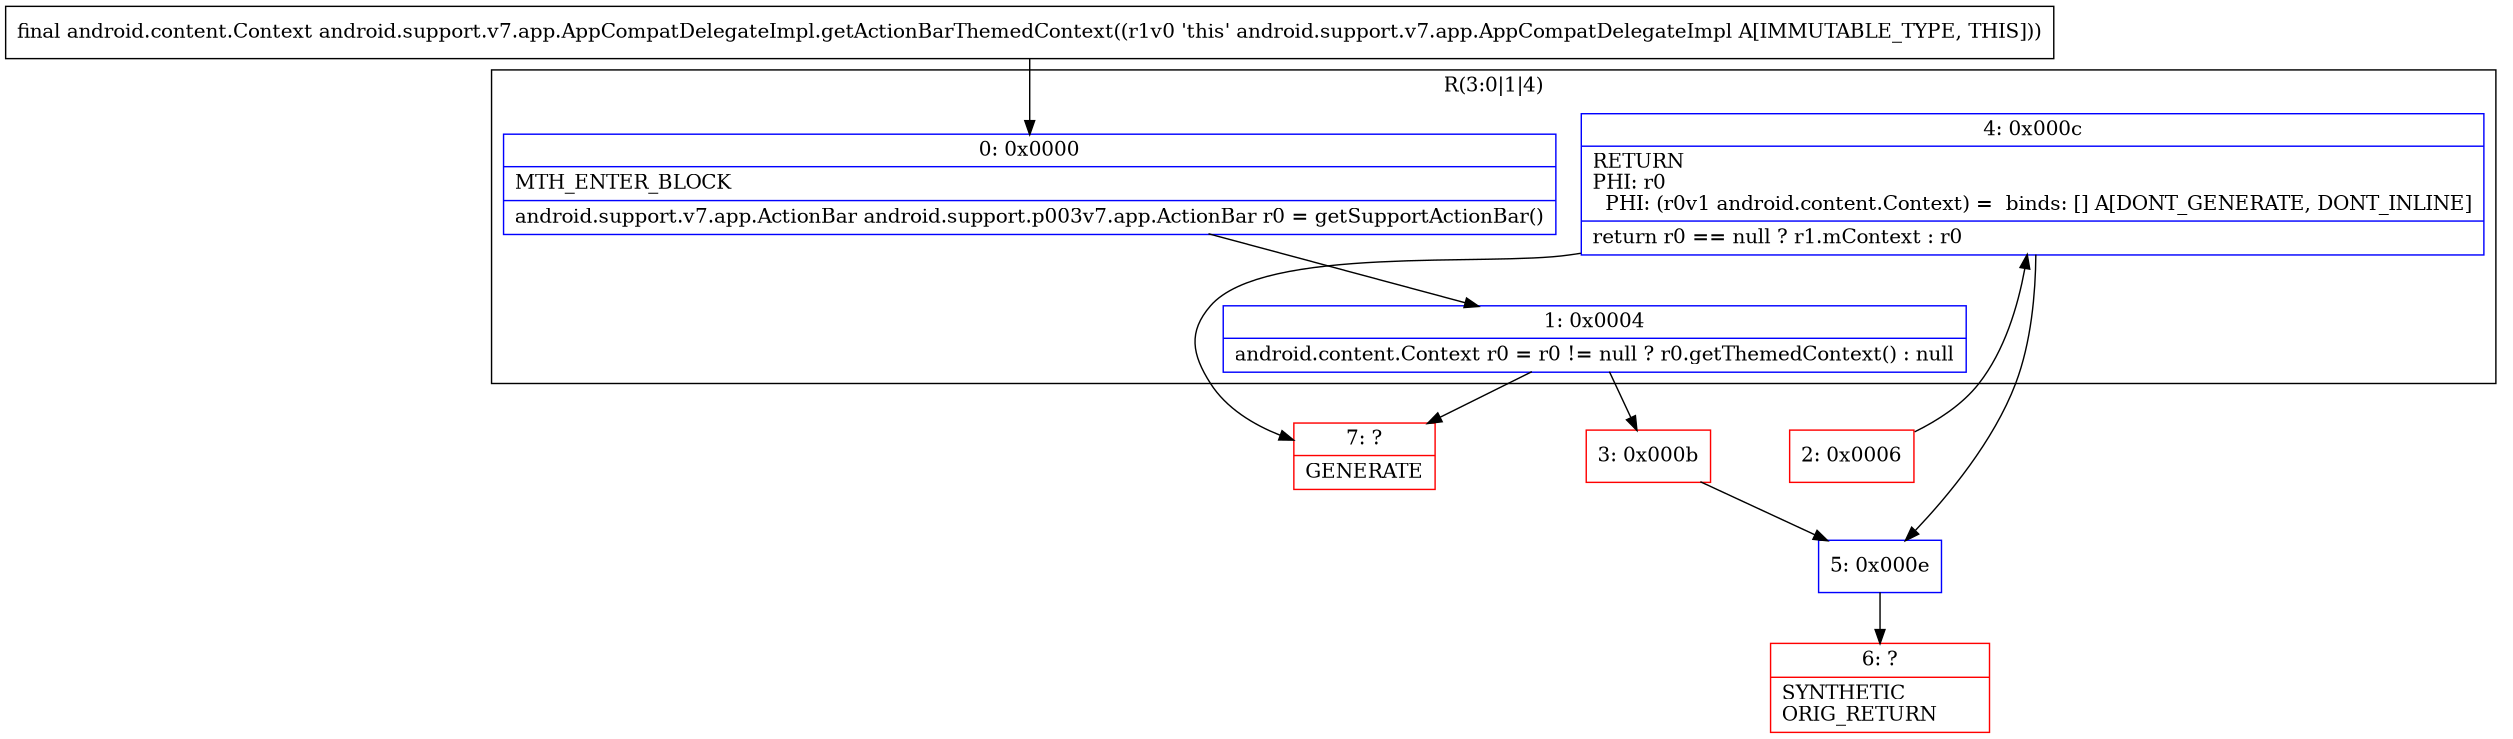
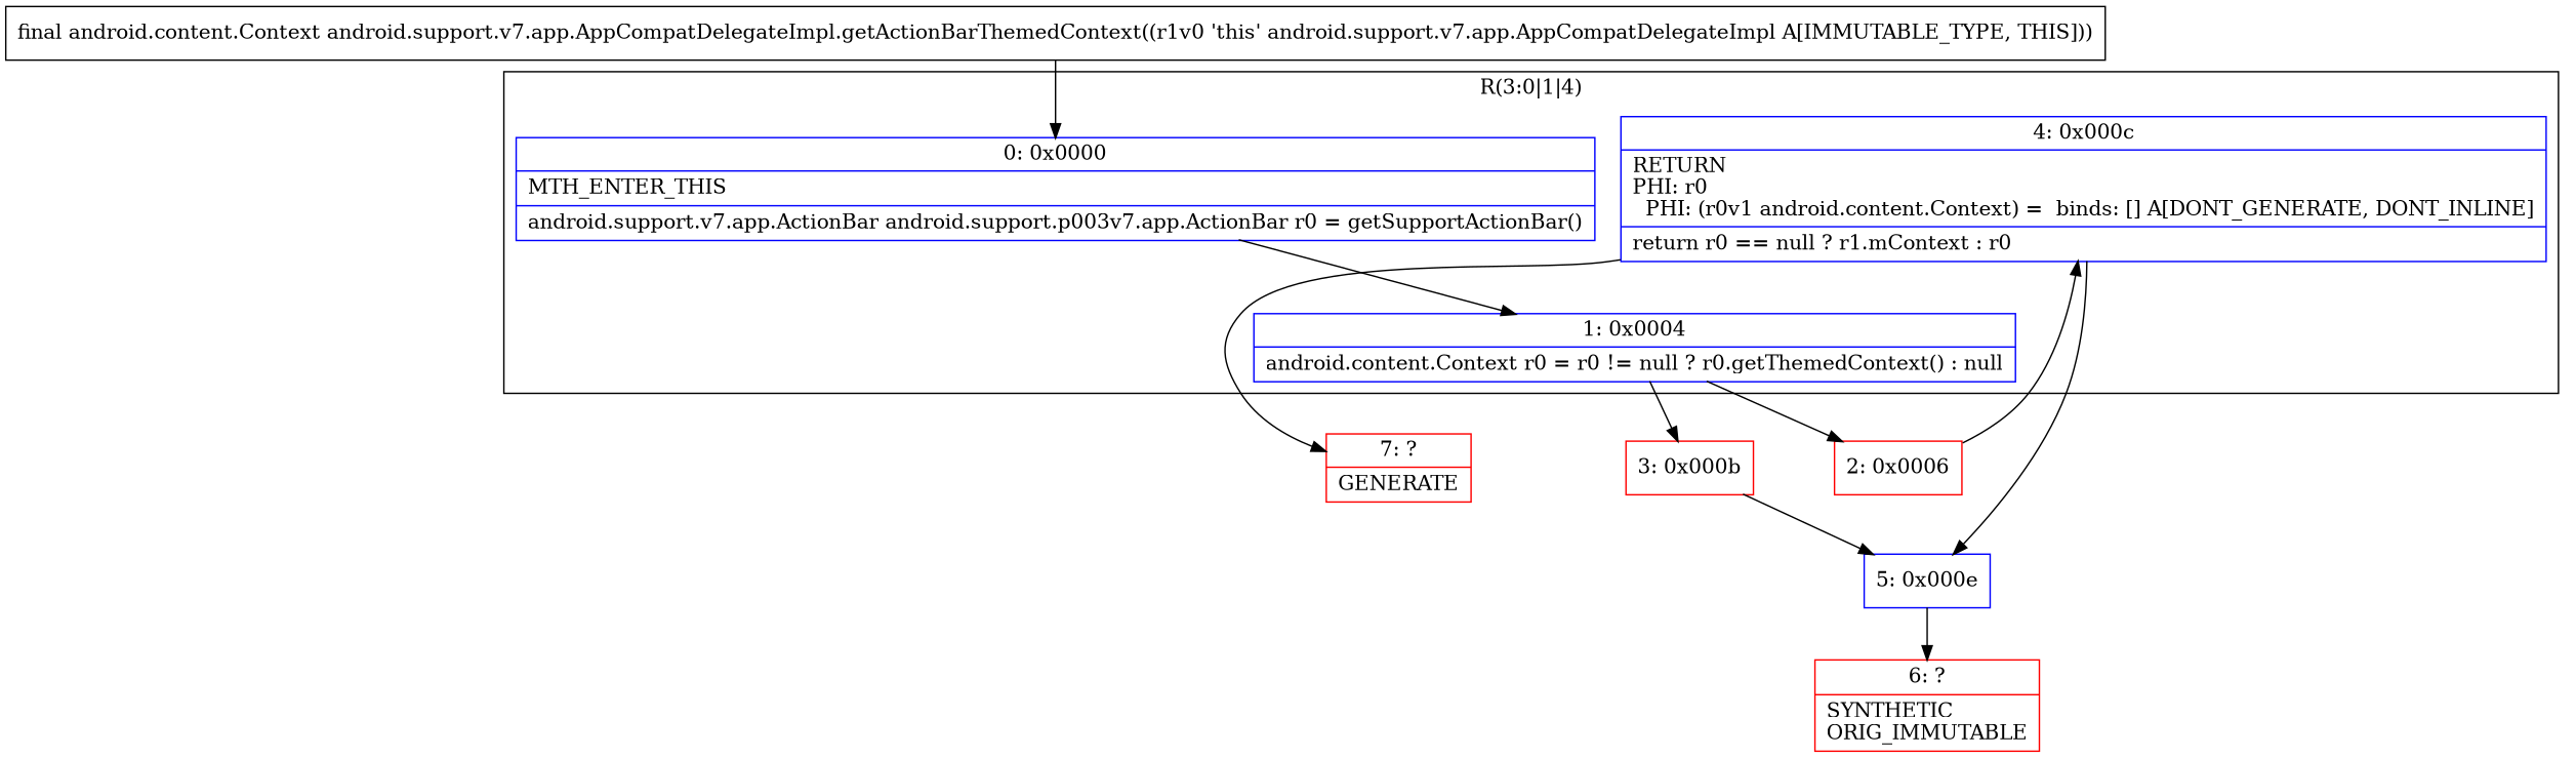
  digraph {
    node [color=blue shape=record]
-   n1 [label="{0\:\ 0x0000|MTH_ENTER_BLOCK\l|android.support.v7.app.ActionBar android.support.p003v7.app.ActionBar r0 = getSupportActionBar()\l}"]
+   n1 [label="{0\:\ 0x0000|MTH_ENTER_THIS\l|android.support.v7.app.ActionBar android.support.p003v7.app.ActionBar r0 = getSupportActionBar()\l}"]
    n2 [label="{1\:\ 0x0004|android.content.Context r0 = r0 != null ? r0.getThemedContext() : null\l}"]
    n3 [label="{4\:\ 0x000c|RETURN\lPHI: r0 \l  PHI: (r0v1 android.content.Context) =  binds: [] A[DONT_GENERATE, DONT_INLINE]\l|return r0 == null ? r1.mContext : r0\l}"]
    n4 [color=red label="{2\:\ 0x0006}"]
    n5 [color=red label="{3\:\ 0x000b}"]
    n6 [label="{5\:\ 0x000e}"]
    n7 [color=red label="{7\:\ ?|GENERATE\l}"]
-   n8 [color=red label="{6\:\ ?|SYNTHETIC\lORIG_RETURN\l}"]
+   n8 [color=red label="{6\:\ ?|SYNTHETIC\lORIG_IMMUTABLE\l}"]
    n9 [label="{final android.content.Context android.support.v7.app.AppCompatDelegateImpl.getActionBarThemedContext((r1v0 'this' android.support.v7.app.AppCompatDelegateImpl A[IMMUTABLE_TYPE, THIS])) }" color=""]
    subgraph cluster_1 {
      label="R(3:0|1|4)"
      n1
      n2
      n3
    }
    n1 -> n2
-   n2 -> n7
+   n2 -> n4
    n2 -> n5
    n3 -> n6
    n3 -> n7
    n4 -> n3
    n5 -> n6
    n6 -> n8
    n9 -> n1
  }
